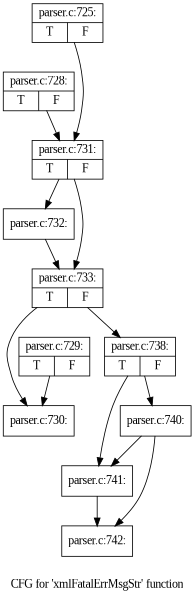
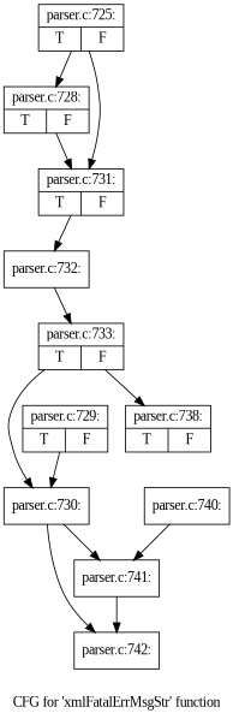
  digraph {
    fontname="Liberation Serif"
    label="CFG for 'xmlFatalErrMsgStr' function"
    node [fontname="Liberation Serif" shape=record]
    edge [fontname="Liberation Serif"]
    n1 [label="{parser.c:725:|{<s0>T|<s1>F}}"]
    n2 [label="{parser.c:728:|{<s0>T|<s1>F}}"]
    n3 [label="{parser.c:731:|{<s0>T|<s1>F}}"]
    n4 [label="{parser.c:732:}"]
    n5 [label="{parser.c:733:|{<s0>T|<s1>F}}"]
    n6 [label="{parser.c:729:|{<s0>T|<s1>F}}"]
    n7 [label="{parser.c:730:}"]
    n8 [label="{parser.c:738:|{<s0>T|<s1>F}}"]
    n9 [label="{parser.c:742:}"]
    n10 [label="{parser.c:740:}"]
    n11 [label="{parser.c:741:}"]
+   n1 -> n2
    n1 -> n3
    n2 -> n3
    n3 -> n4
-   n3 -> n5
    n4 -> n5
    n5 -> n7
    n5 -> n8
    n6 -> n7
-   n10 -> n9
-   n8 -> n10
-   n8 -> n11
+   n7 -> n9
+   n7 -> n11
    n10 -> n11
    n11 -> n9
  }
